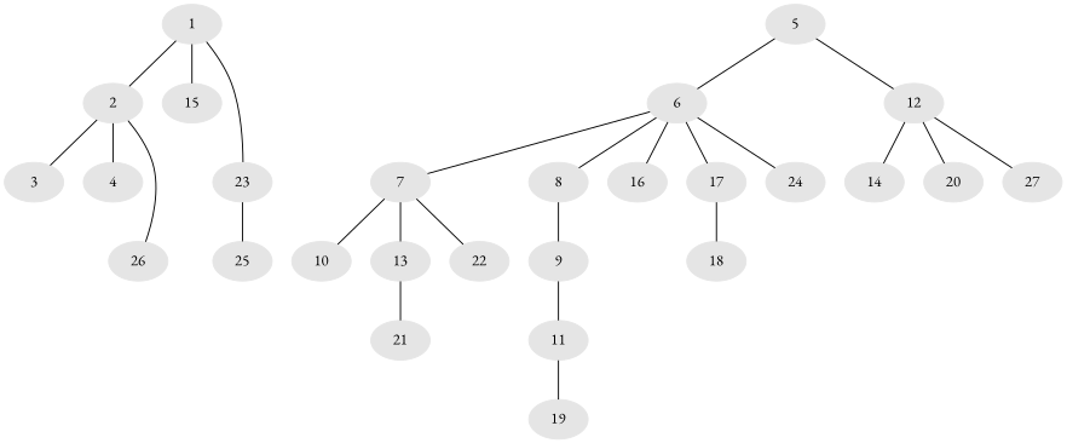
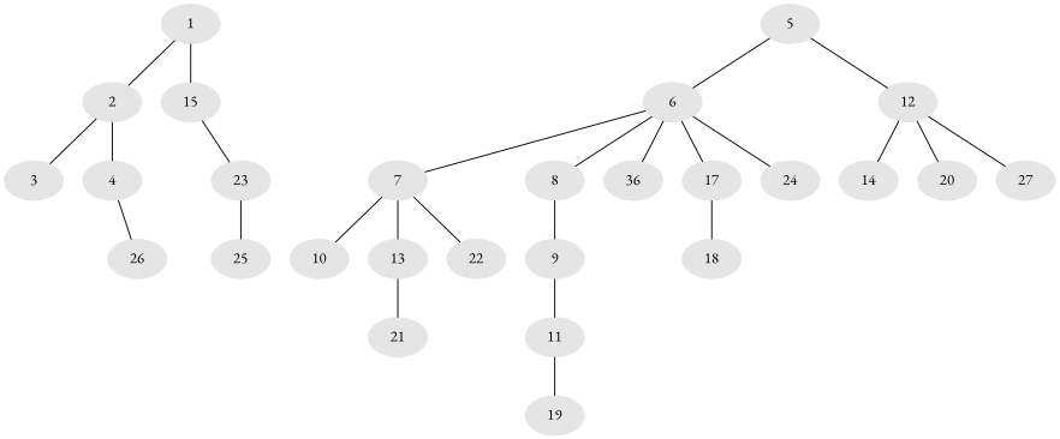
  graph {
    fontname="EB Garamond"
    node [color=gray90 fontname="EB Garamond" style=filled]
    edge [fontname="EB Garamond" weight=1.0]
    1
    2
    15
    3
    4
    5
    6
    12
    23
    26
    7
    8
-   16
+   16 [label=36]
    17
    24
    14
    20
    27
    10
    13
    22
    9
    18
    21
    11
    19
    25
    1 -- 2
    1 -- 15
    2 -- 3
    2 -- 4
-   1 -- 23
-   2 -- 26
+   15 -- 23
+   4 -- 26
    5 -- 6
    5 -- 12
    6 -- 7
    6 -- 8
    6 -- 16
    6 -- 17
    6 -- 24
    12 -- 14
    12 -- 20
    12 -- 27
    23 -- 25
    7 -- 10 [weight=2.0]
    7 -- 13
    7 -- 22
    8 -- 9 [weight=2.0]
    17 -- 18
    13 -- 21
    9 -- 11
    11 -- 19
  }
